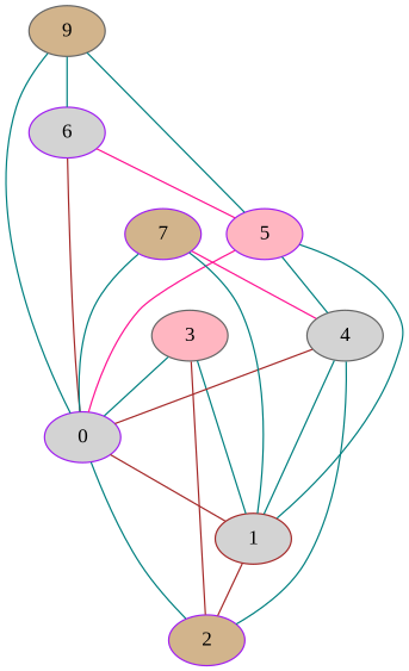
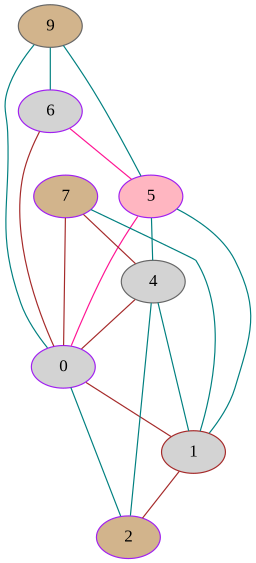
  graph {
    fontname="Liberation Serif"
    node [color=purple fillcolor=lightgrey fontname="Liberation Serif" style=filled]
    edge [color=teal fontname="Liberation Serif"]
    n1 [label=0]
    n2 [color=brown label=1]
    n3 [fillcolor=tan label=2]
-   n4 [color=gray40 fillcolor=lightpink label=3]
    n5 [color=gray40 label=4]
    n6 [fillcolor=lightpink label=5]
    n7 [label=6]
    n8 [fillcolor=tan label=7]
    n9 [color=gray40 fillcolor=tan label=9]
    n1 -- n2 [color=brown]
    n1 -- n3
    n2 -- n3 [color=brown]
-   n4 -- n1
-   n4 -- n2
-   n4 -- n3 [color=brown]
    n5 -- n1 [color=brown]
    n5 -- n2
    n5 -- n3
    n6 -- n1 [color=deeppink]
    n6 -- n2
    n6 -- n5
    n7 -- n1 [color=brown]
    n7 -- n6 [color=deeppink]
-   n8 -- n1
+   n8 -- n1 [color=brown]
    n8 -- n2
-   n8 -- n5 [color=deeppink]
+   n8 -- n5 [color=brown]
    n9 -- n1
    n9 -- n6
    n9 -- n7
  }
